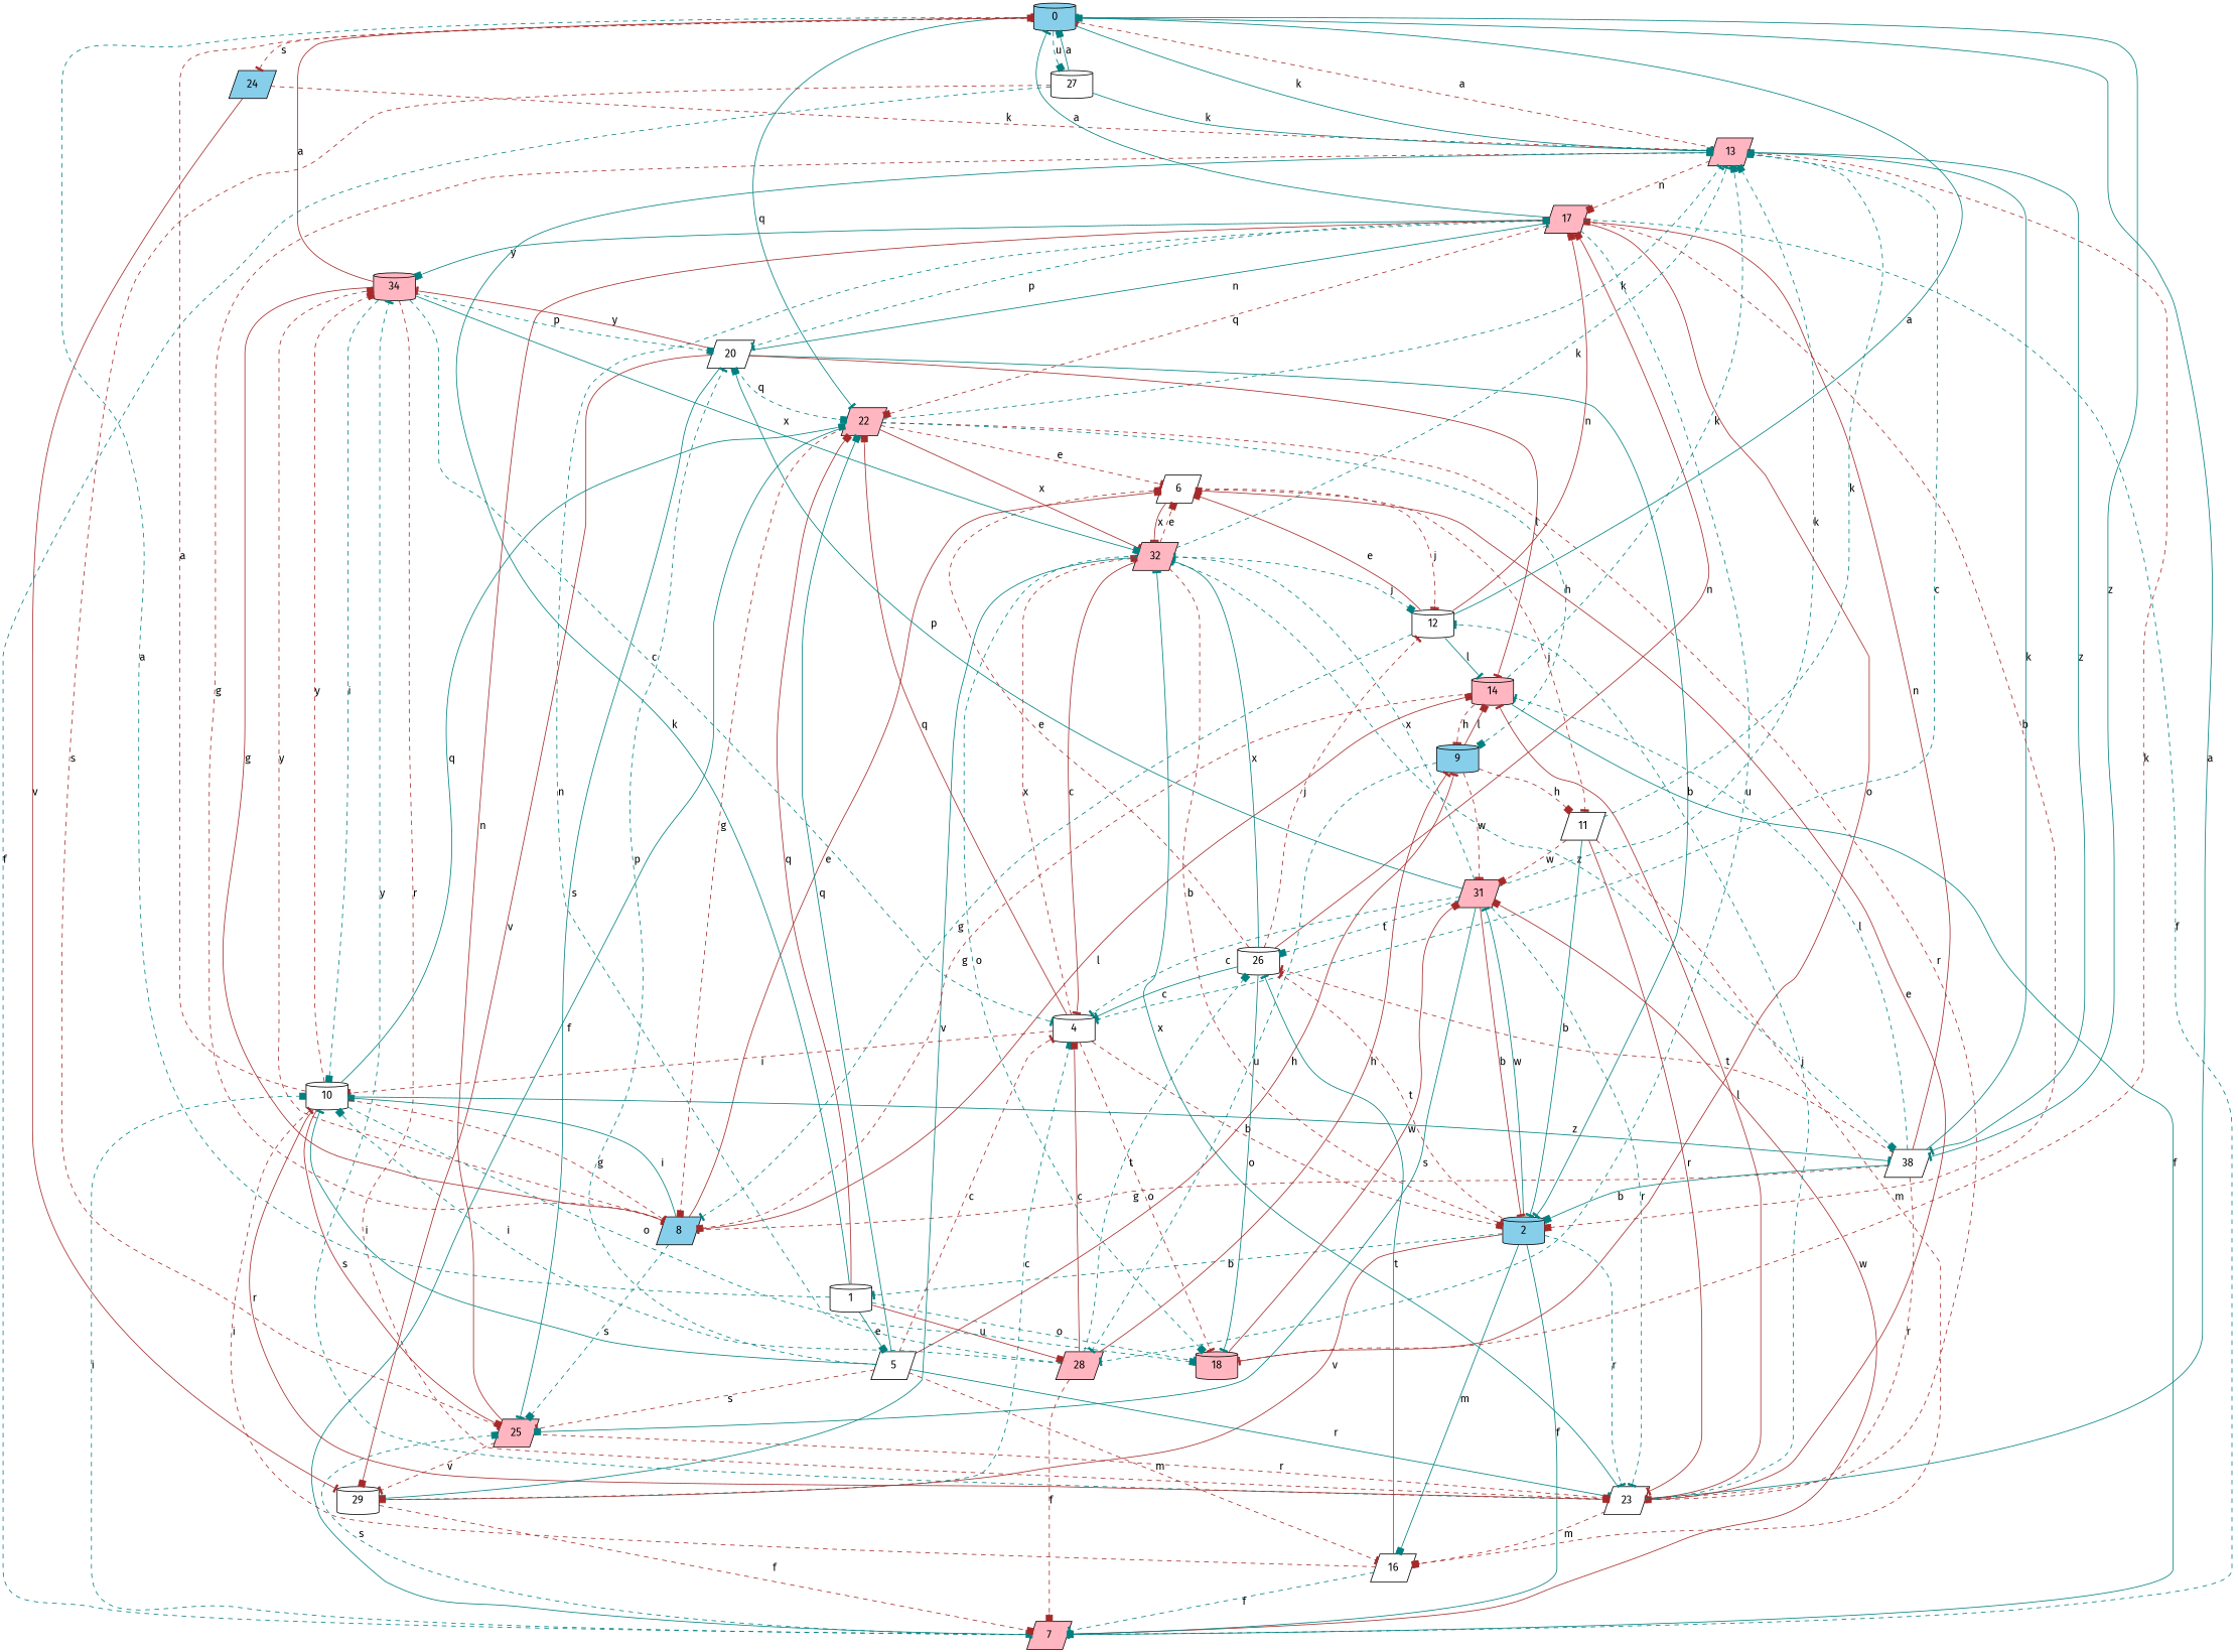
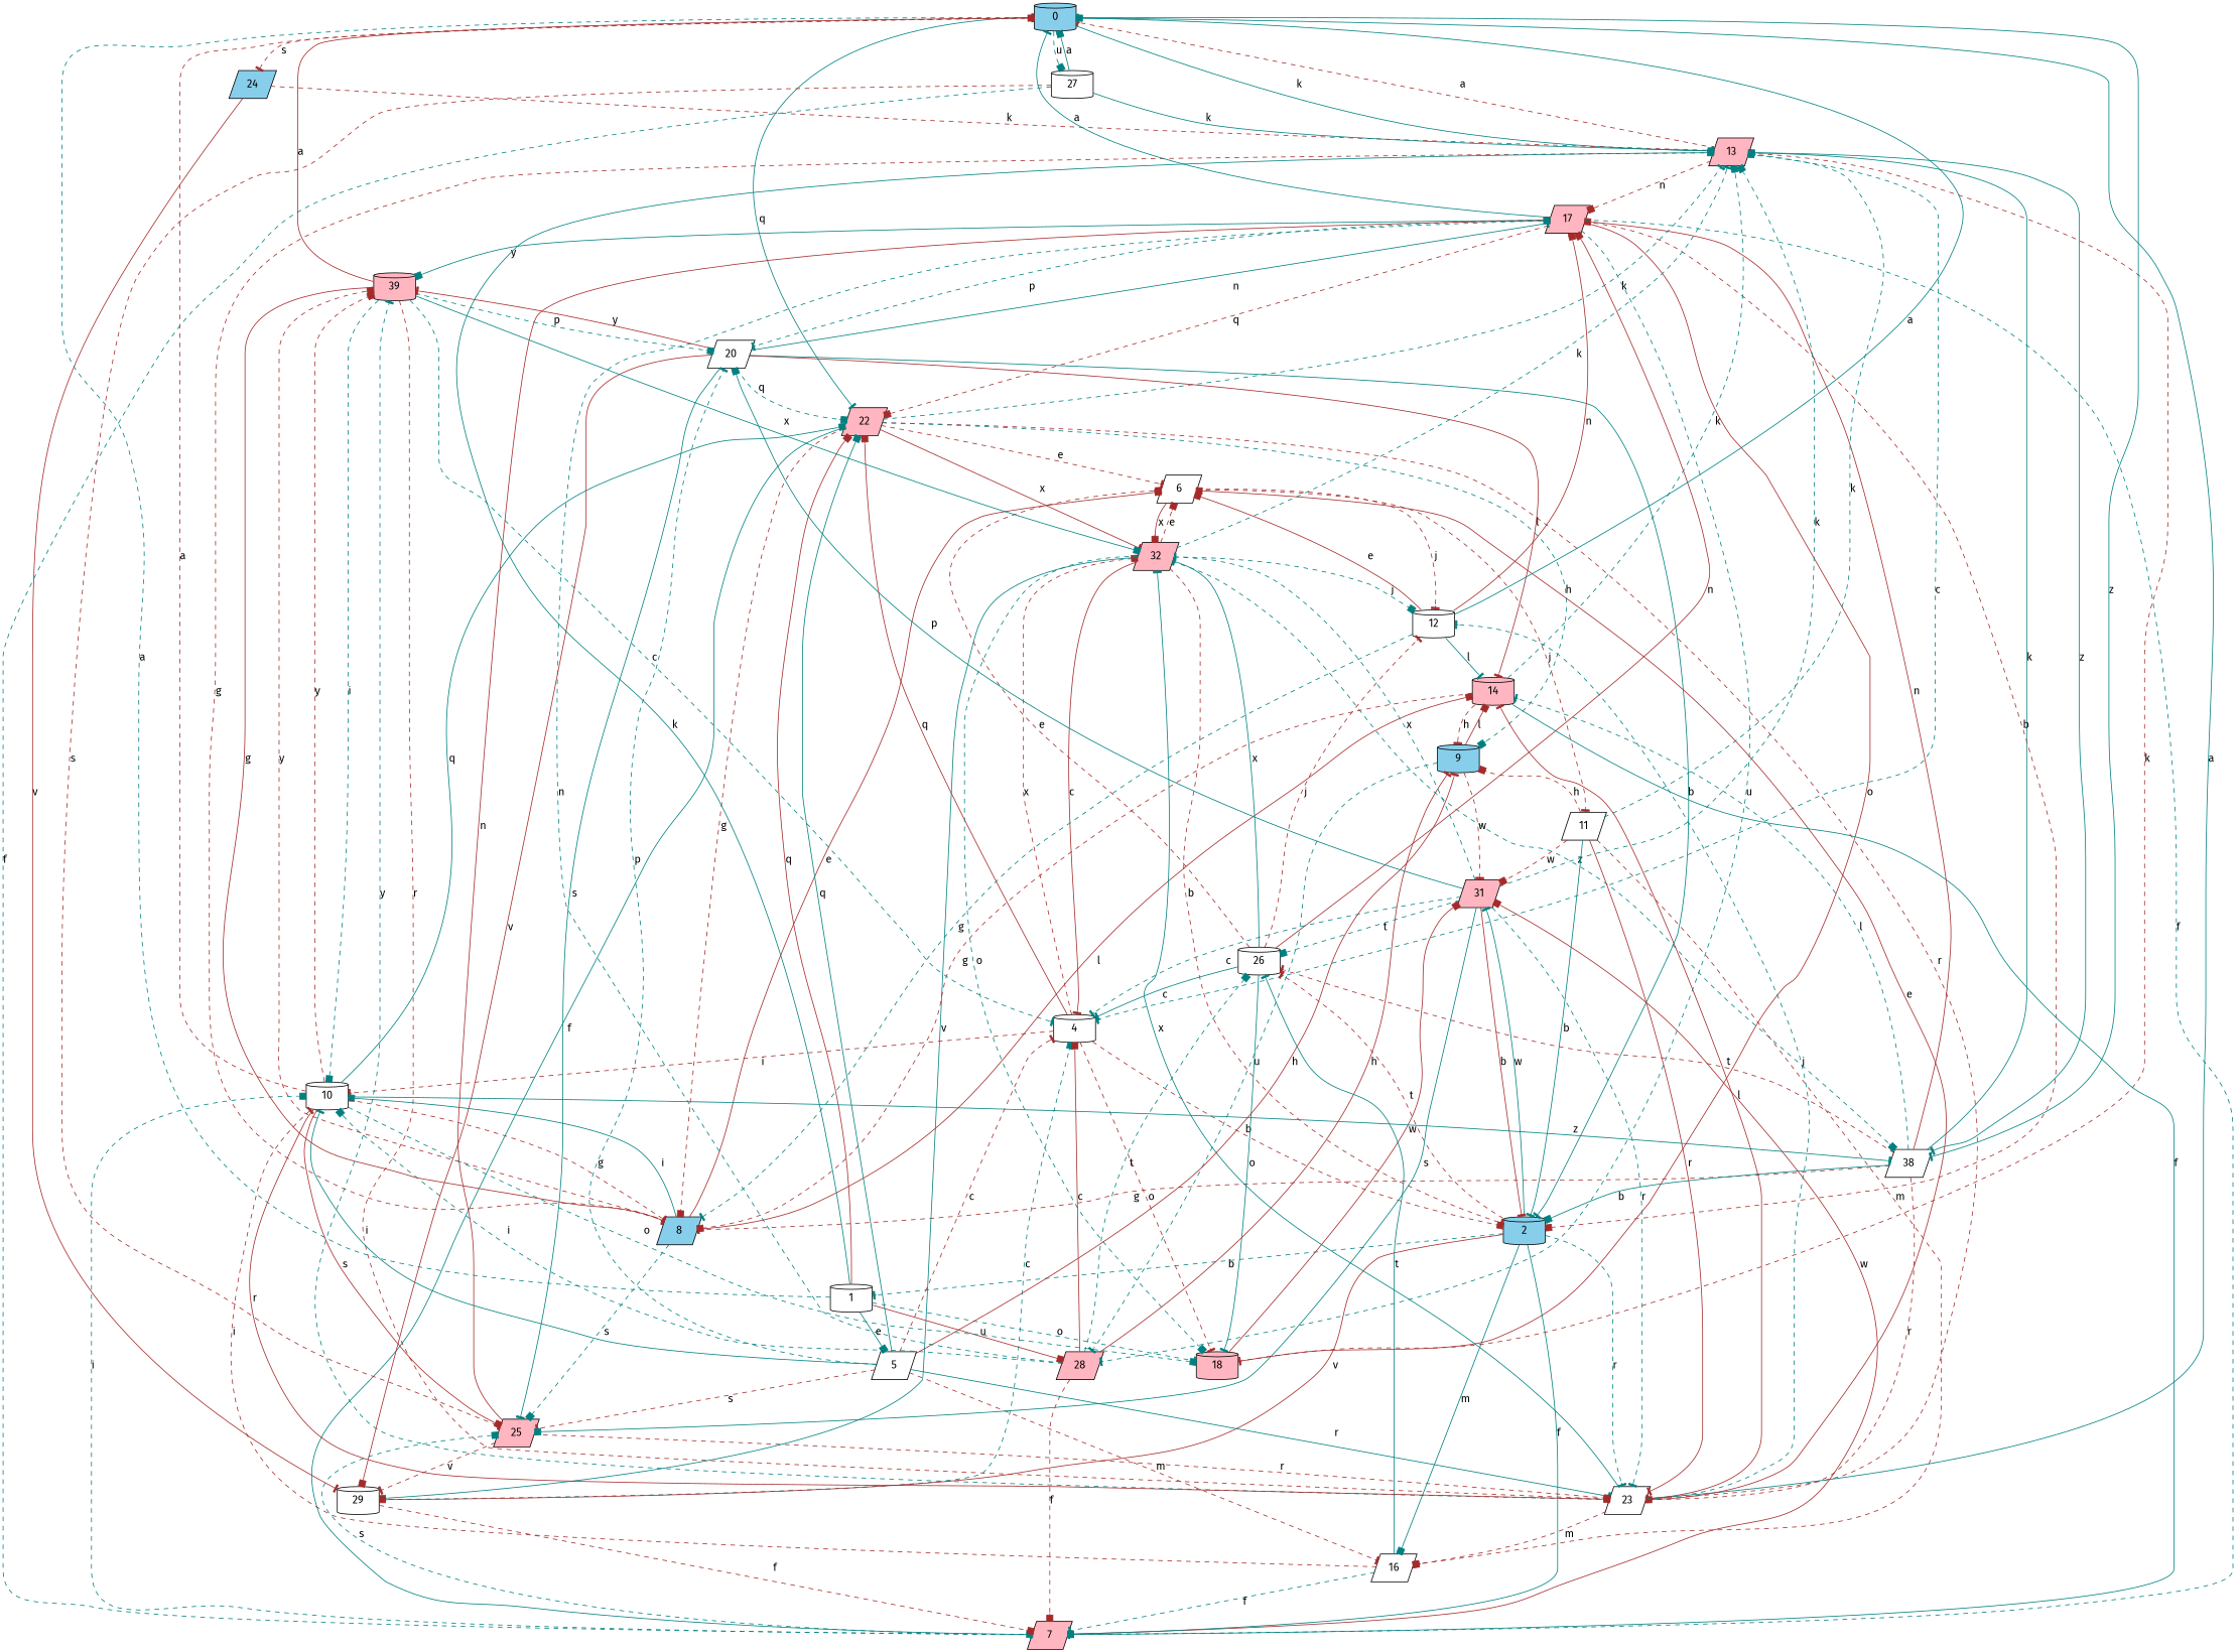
  strict digraph {
    fontname="Fira Sans"
    node [fillcolor=white fontname="Fira Sans" shape=parallelogram style=filled]
    edge [arrowhead=tee color=teal fontname="Fira Sans" style=dashed]
    0 [fillcolor=skyblue shape=cylinder]
    13 [fillcolor=lightpink]
    22 [fillcolor=lightpink]
    24 [fillcolor=skyblue]
    27 [shape=cylinder]
    38
    4 [shape=cylinder]
    8 [fillcolor=skyblue]
    17 [fillcolor=lightpink]
    7 [fillcolor=lightpink]
    23
    32 [fillcolor=lightpink]
    9 [fillcolor=skyblue shape=cylinder]
    6
    29 [shape=cylinder]
    25 [fillcolor=lightpink]
    2 [fillcolor=skyblue shape=cylinder]
    26 [shape=cylinder]
    14 [fillcolor=lightpink shape=cylinder]
    1 [shape=cylinder]
    5
    18 [fillcolor=lightpink shape=cylinder]
    28 [fillcolor=lightpink]
    16
    10 [shape=cylinder]
    20
    31 [fillcolor=lightpink]
    12 [shape=cylinder]
-   34 [fillcolor=lightpink shape=cylinder]
+   34 [fillcolor=lightpink shape=cylinder label=39]
    11
    0 -> 13 [arrowhead=box label=k style=solid]
    0 -> 22 [label=q style=solid]
    0 -> 24 [color=brown label=s]
    0 -> 27 [arrowhead=box label=u]
    0 -> 38 [label=z style=solid]
    13 -> 0 [color=brown label=a]
    13 -> 38 [label=z style=solid]
    13 -> 4 [label=c]
    13 -> 8 [color=brown label=g]
    13 -> 17 [arrowhead=box color=brown label=n]
    22 -> 13 [label=k]
    22 -> 8 [arrowhead=box color=brown label=g]
    22 -> 7 [label=f style=solid]
    22 -> 23 [color=brown label=r]
    22 -> 32 [color=brown label=x style=solid]
    22 -> 9 [arrowhead=box label=h]
    22 -> 6 [color=brown label=e]
    24 -> 13 [color=brown label=k]
    24 -> 29 [color=brown label=v style=solid]
    27 -> 0 [arrowhead=box label=a style=solid]
    27 -> 13 [label=k style=solid]
    27 -> 7 [arrowhead=box label=f]
    27 -> 25 [color=brown label=s]
    38 -> 13 [arrowhead=box label=k style=solid]
    38 -> 8 [color=brown label=g]
    38 -> 17 [arrowhead=box color=brown label=n style=solid]
    38 -> 23 [arrowhead=box color=brown label=r]
    38 -> 2 [arrowhead=box label=b style=solid]
    38 -> 26 [color=brown label=t]
    38 -> 14 [label=l]
    4 -> 22 [arrowhead=box color=brown label=q style=solid]
    4 -> 32 [arrowhead=box color=brown label=x]
    4 -> 2 [arrowhead=box color=brown label=b]
    4 -> 18 [color=brown label=o]
    4 -> 10 [color=brown label=i]
    8 -> 6 [arrowhead=box color=brown label=e style=solid]
    8 -> 25 [arrowhead=box label=s]
    8 -> 14 [arrowhead=box color=brown label=l style=solid]
    8 -> 10 [arrowhead=box label=i style=solid]
    8 -> 34 [arrowhead=box color=brown label=y]
    17 -> 0 [label=a style=solid]
    17 -> 22 [arrowhead=box color=brown label=q]
    17 -> 7 [label=f]
    17 -> 2 [arrowhead=box color=brown label=b]
    17 -> 18 [color=brown label=o style=solid]
    17 -> 28 [label=u]
    17 -> 20 [label=p]
    17 -> 34 [arrowhead=box label=y style=solid]
    7 -> 25 [arrowhead=box label=s]
    7 -> 10 [arrowhead=box label=i]
    7 -> 31 [arrowhead=box color=brown label=w style=solid]
    23 -> 0 [label=a style=solid]
    23 -> 32 [label=x style=solid]
    23 -> 6 [arrowhead=box color=brown label=e style=solid]
    23 -> 14 [color=brown label=l style=solid]
    23 -> 16 [arrowhead=box color=brown label=m]
    23 -> 12 [label=j]
    23 -> 34 [label=y]
    32 -> 13 [label=k]
    32 -> 38 [arrowhead=box label=z]
    32 -> 4 [color=brown label=c style=solid]
    32 -> 6 [arrowhead=box color=brown label=e]
    32 -> 29 [arrowhead=box label=v style=solid]
    32 -> 2 [color=brown label=b]
    32 -> 18 [arrowhead=box label=o]
    32 -> 12 [arrowhead=box label=j]
    9 -> 14 [arrowhead=box color=brown label=l style=solid]
    9 -> 28 [label=u]
    9 -> 31 [color=brown label=w]
-   6 -> 32 [color=brown label=x style=solid]
+   6 -> 32 [arrowhead=box color=brown label=x style=solid]
    6 -> 12 [color=brown label=j]
    6 -> 11 [color=brown label=j]
    29 -> 4 [arrowhead=box label=c]
    29 -> 7 [arrowhead=box color=brown label=f]
    25 -> 17 [arrowhead=box color=brown label=n style=solid]
    25 -> 23 [arrowhead=box color=brown label=r]
    25 -> 29 [color=brown label=v]
    2 -> 7 [arrowhead=box label=f style=solid]
    2 -> 23 [label=r]
    2 -> 29 [arrowhead=box color=brown label=v style=solid]
    2 -> 26 [color=brown label=t]
    2 -> 1 [label=b]
    2 -> 16 [arrowhead=box label=m style=solid]
    2 -> 31 [label=w style=solid]
    26 -> 4 [label=c style=solid]
    26 -> 17 [arrowhead=box color=brown label=n style=solid]
    26 -> 32 [label=x style=solid]
    26 -> 6 [arrowhead=box color=brown label=e]
    26 -> 18 [label=o style=solid]
    26 -> 12 [color=brown label=j]
    14 -> 13 [arrowhead=box label=k]
    14 -> 8 [arrowhead=box color=brown label=g]
    14 -> 7 [arrowhead=box label=f style=solid]
    14 -> 9 [color=brown label=h]
    1 -> 0 [label=a]
    1 -> 13 [arrowhead=box label=k style=solid]
    1 -> 22 [arrowhead=box color=brown label=q style=solid]
    1 -> 5 [arrowhead=box label=e style=solid]
    1 -> 18 [label=o]
    1 -> 28 [arrowhead=box color=brown label=u style=solid]
    5 -> 22 [arrowhead=box label=q style=solid]
    5 -> 4 [color=brown label=c]
    5 -> 23 [label=r style=solid]
    5 -> 9 [color=brown label=h style=solid]
    5 -> 25 [color=brown label=s]
    5 -> 16 [color=brown label=m]
    5 -> 10 [label=i style=solid]
    5 -> 20 [label=p]
    18 -> 13 [color=brown label=k]
    18 -> 31 [arrowhead=box color=brown label=w style=solid]
    28 -> 4 [arrowhead=box color=brown label=c style=solid]
    28 -> 17 [arrowhead=box label=n]
    28 -> 7 [arrowhead=box color=brown label=f]
    28 -> 9 [color=brown label=h style=solid]
    28 -> 26 [arrowhead=box label=t]
    28 -> 10 [arrowhead=box label=i]
    16 -> 7 [label=f]
    16 -> 26 [label=t style=solid]
    16 -> 10 [color=brown label=i]
    10 -> 0 [arrowhead=box color=brown label=a]
    10 -> 22 [arrowhead=box label=q style=solid]
    10 -> 38 [label=z style=solid]
    10 -> 8 [color=brown label=g]
    10 -> 23 [arrowhead=box color=brown label=r style=solid]
    10 -> 25 [arrowhead=box color=brown label=s style=solid]
    10 -> 18 [arrowhead=box label=o]
    10 -> 34 [arrowhead=box color=brown label=y]
    20 -> 22 [arrowhead=box label=q]
    20 -> 17 [label=n style=solid]
    20 -> 29 [arrowhead=box color=brown label=v style=solid]
    20 -> 25 [label=s style=solid]
    20 -> 2 [label=b style=solid]
    20 -> 14 [color=brown label=l style=solid]
    20 -> 34 [color=brown label=y style=solid]
    31 -> 13 [arrowhead=box label=k]
    31 -> 4 [label=c]
    31 -> 23 [label=r]
    31 -> 32 [label=x]
    31 -> 25 [arrowhead=box label=s style=solid]
    31 -> 2 [color=brown label=b style=solid]
    31 -> 26 [arrowhead=box label=t]
    31 -> 20 [arrowhead=box label=p style=solid]
    12 -> 0 [arrowhead=box label=a style=solid]
    12 -> 8 [label=g]
    12 -> 17 [arrowhead=box color=brown label=n style=solid]
    12 -> 6 [arrowhead=box color=brown label=e style=solid]
    12 -> 14 [label=l style=solid]
    34 -> 0 [color=brown label=a style=solid]
    34 -> 4 [label=c]
    34 -> 8 [color=brown label=g style=solid]
    34 -> 23 [color=brown label=r]
    34 -> 32 [arrowhead=box label=x style=solid]
    34 -> 10 [arrowhead=box label=i]
    34 -> 20 [arrowhead=box label=p]
    11 -> 13 [arrowhead=box label=k]
    11 -> 23 [color=brown label=r style=solid]
-   9 -> 11 [arrowhead=box color=brown label=h]
+   11 -> 9 [arrowhead=box color=brown label=h]
    11 -> 2 [label=b style=solid]
    11 -> 16 [arrowhead=box color=brown label=m]
    11 -> 31 [arrowhead=box color=brown label=w]
  }
